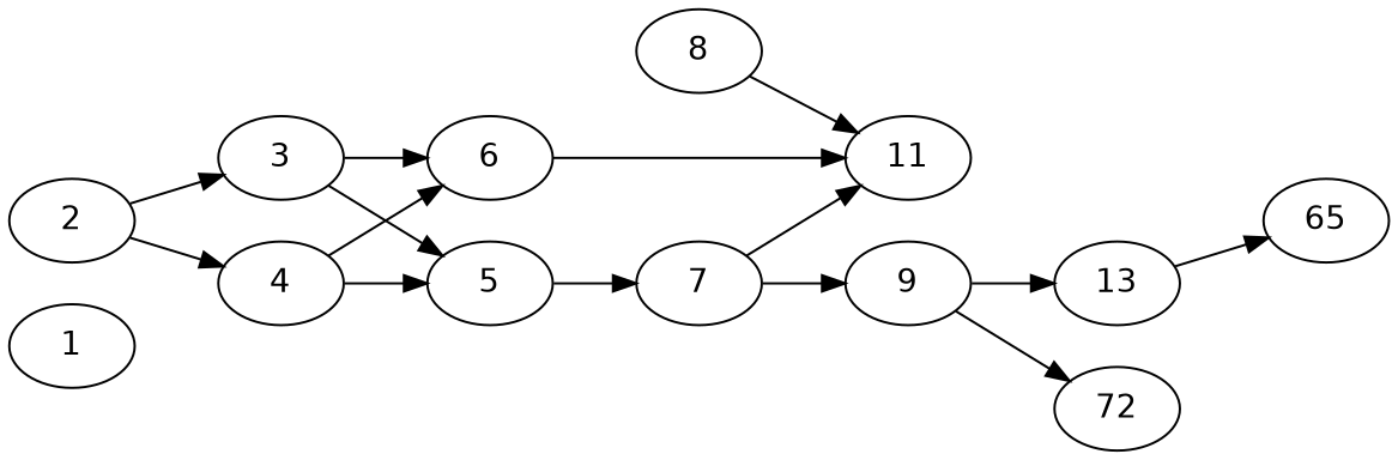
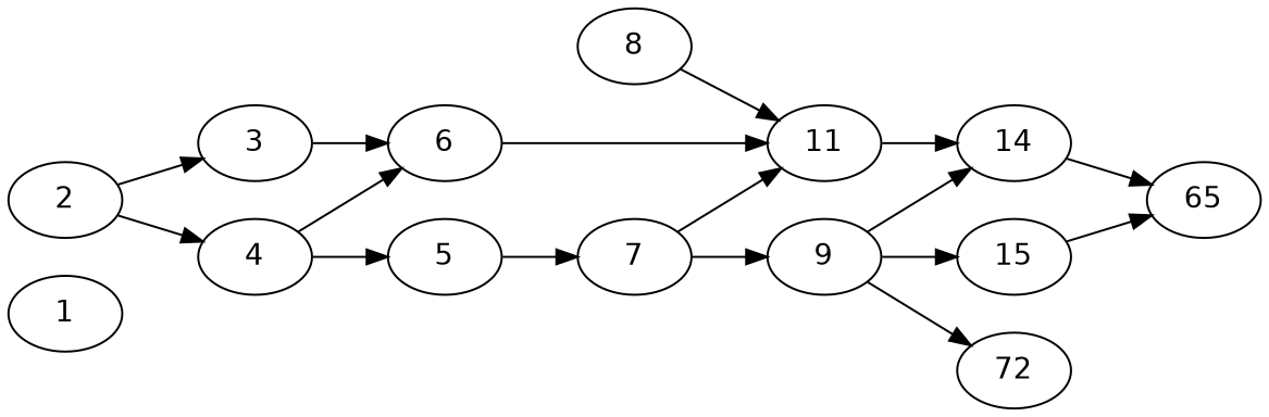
  digraph {
    fontname="DejaVu Sans"
    rankdir=LR
    node [alpha=0.01 fontname="DejaVu Sans"]
    edge [fontname="DejaVu Sans"]
    1 [expect_size=50600960]
    2 [alpha=0.12 expect_size=25081856]
    3 [alpha=0.09 expect_size=28764160]
    4 [alpha=0.09 expect_size=51201024]
    5 [alpha=0.04 expect_size=47284224]
    6 [alpha=0.08 expect_size=6307840]
    7 [alpha=0.13 expect_size=10075136]
    11 [alpha=0.08 expect_size=30376960]
    9 [expect_size=27069440]
    8 [alpha=0.12 expect_size=13217792]
    n11 [alpha=0.20 expect_size=33484800 label=72]
-   13 [alpha=0.07 expect_size=15702016]
+   13 [alpha=0.07 expect_size=15702016 label=15]
+   14 [alpha=0.15 expect_size=36420608]
    n14 [alpha=0.19 expect_size=10540032 label=65]
    2 -> 3
    2 -> 4
-   3 -> 5
    3 -> 6
    4 -> 5
    4 -> 6
    5 -> 7
    6 -> 11
    7 -> 11
    7 -> 9
+   11 -> 14
    9 -> n11
    9 -> 13
+   9 -> 14
    8 -> 11
    13 -> n14
+   14 -> n14
  }
